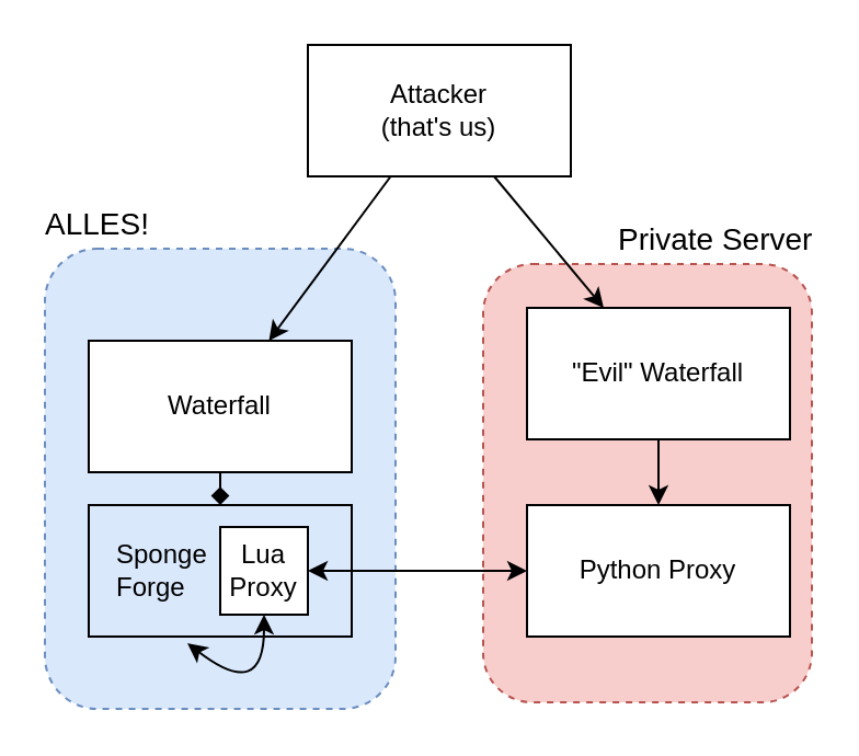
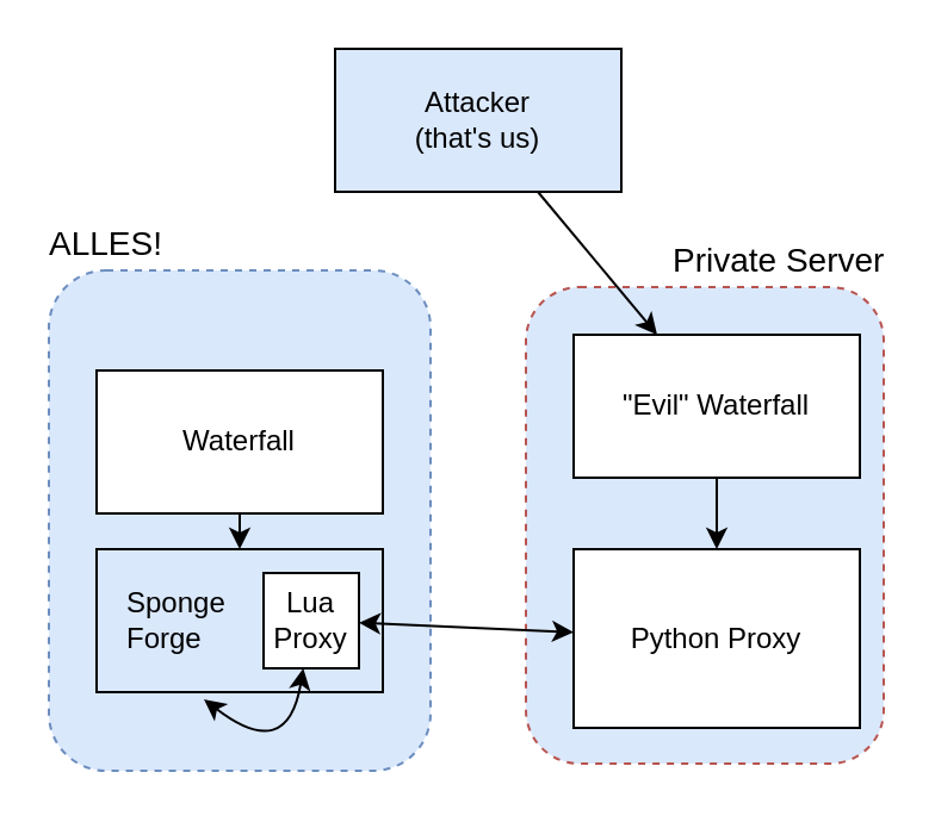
  <mxCell id="0" />
  <mxCell id="1" parent="0" />
- <mxCell id="2" value="Private Server" style="rounded=1;whiteSpace=wrap;html=1;dashed=1;align=left;fillColor=#f8cecc;strokeColor=#b85450;labelPosition=right;verticalLabelPosition=top;verticalAlign=bottom;fontSize=14;spacingLeft=-90;" parent="1" vertex="1"><mxGeometry x="220" y="120" width="150" height="200" as="geometry" /></mxCell>
+ <mxCell id="2" value="Private Server" style="rounded=1;whiteSpace=wrap;html=1;dashed=1;align=left;fillColor=#dae8fc;strokeColor=#b85450;labelPosition=right;verticalLabelPosition=top;verticalAlign=bottom;fontSize=14;spacingLeft=-90;" parent="1" vertex="1"><mxGeometry x="220" y="120" width="150" height="200" as="geometry" /></mxCell>
  <mxCell id="3" value="ALLES!" style="rounded=1;whiteSpace=wrap;html=1;dashed=1;align=right;fillColor=#dae8fc;strokeColor=#6c8ebf;labelPosition=left;verticalLabelPosition=top;verticalAlign=bottom;fontSize=14;spacingRight=-50;spacingLeft=0;" parent="1" vertex="1"><mxGeometry x="20" y="113" width="160" height="210" as="geometry" /></mxCell>
- <mxCell id="4" style="edgeStyle=none;rounded=0;jumpStyle=none;orthogonalLoop=1;jettySize=auto;html=1;endArrow=diamond;" parent="1" source="5" target="6" edge="1"><mxGeometry relative="1" as="geometry" /></mxCell>
+ <mxCell id="4" style="edgeStyle=none;rounded=0;jumpStyle=none;orthogonalLoop=1;jettySize=auto;html=1;" parent="1" source="5" target="6" edge="1"><mxGeometry relative="1" as="geometry" /></mxCell>
  <mxCell id="5" value="Waterfall" style="rounded=0;whiteSpace=wrap;html=1;" parent="1" vertex="1"><mxGeometry x="40" y="155" width="120" height="60" as="geometry" /></mxCell>
  <mxCell id="6" value="Sponge &lt;br&gt;Forge" style="rounded=0;whiteSpace=wrap;html=1;align=left;labelPosition=center;verticalLabelPosition=middle;verticalAlign=middle;spacingLeft=11;fillColor=#dae8fc;" parent="1" vertex="1"><mxGeometry x="40" y="230" width="120" height="60" as="geometry" /></mxCell>
- <mxCell id="7" style="edgeStyle=none;rounded=0;jumpStyle=none;orthogonalLoop=1;jettySize=auto;html=1;" parent="1" source="9" target="5" edge="1"><mxGeometry relative="1" as="geometry" /></mxCell>
  <mxCell id="8" style="edgeStyle=none;curved=1;jumpStyle=none;orthogonalLoop=1;jettySize=auto;html=1;startArrow=none;startFill=0;" parent="1" source="9" target="15" edge="1"><mxGeometry relative="1" as="geometry" /></mxCell>
- <mxCell id="9" value="Attacker&lt;br&gt;(that's us)" style="rounded=0;whiteSpace=wrap;html=1;" parent="1" vertex="1"><mxGeometry x="140" y="20" width="120" height="60" as="geometry" /></mxCell>
+ <mxCell id="9" value="Attacker&lt;br&gt;(that's us)" style="rounded=0;whiteSpace=wrap;html=1;fillColor=#dae8fc;" parent="1" vertex="1"><mxGeometry x="140" y="20" width="120" height="60" as="geometry" /></mxCell>
  <mxCell id="10" style="edgeStyle=none;rounded=0;jumpStyle=none;orthogonalLoop=1;jettySize=auto;html=1;startArrow=classic;startFill=1;" parent="1" source="12" target="13" edge="1"><mxGeometry relative="1" as="geometry" /></mxCell>
  <mxCell id="11" style="edgeStyle=none;curved=1;jumpStyle=none;orthogonalLoop=1;jettySize=auto;html=1;startArrow=classic;startFill=1;" parent="1" source="12" edge="1"><mxGeometry relative="1" as="geometry"><mxPoint x="85" y="293" as="targetPoint" /><Array as="points"><mxPoint x="120" y="320" /></Array></mxGeometry></mxCell>
- <mxCell id="12" value="Lua Proxy" style="rounded=0;whiteSpace=wrap;html=1;" parent="1" vertex="1"><mxGeometry x="100" y="240" width="40" height="40" as="geometry" /></mxCell>
- <mxCell id="13" value="Python Proxy" style="rounded=0;whiteSpace=wrap;html=1;" parent="1" vertex="1"><mxGeometry x="240" y="230" width="120" height="60" as="geometry" /></mxCell>
+ <mxCell id="12" value="Lua Proxy" style="rounded=0;whiteSpace=wrap;html=1;" parent="1" vertex="1"><mxGeometry x="110" y="240" width="40" height="40" as="geometry" /></mxCell>
+ <mxCell id="13" value="Python Proxy" style="rounded=0;whiteSpace=wrap;html=1;" parent="1" vertex="1"><mxGeometry x="240" y="230" width="120" height="75" as="geometry" /></mxCell>
  <mxCell id="14" style="edgeStyle=orthogonalEdgeStyle;rounded=0;orthogonalLoop=1;jettySize=auto;html=1;" edge="1" parent="1" source="15" target="13"><mxGeometry relative="1" as="geometry" /></mxCell>
  <mxCell id="15" value="&quot;Evil&quot; Waterfall" style="rounded=0;whiteSpace=wrap;html=1;" parent="1" vertex="1"><mxGeometry x="240" y="140" width="120" height="60" as="geometry" /></mxCell>
